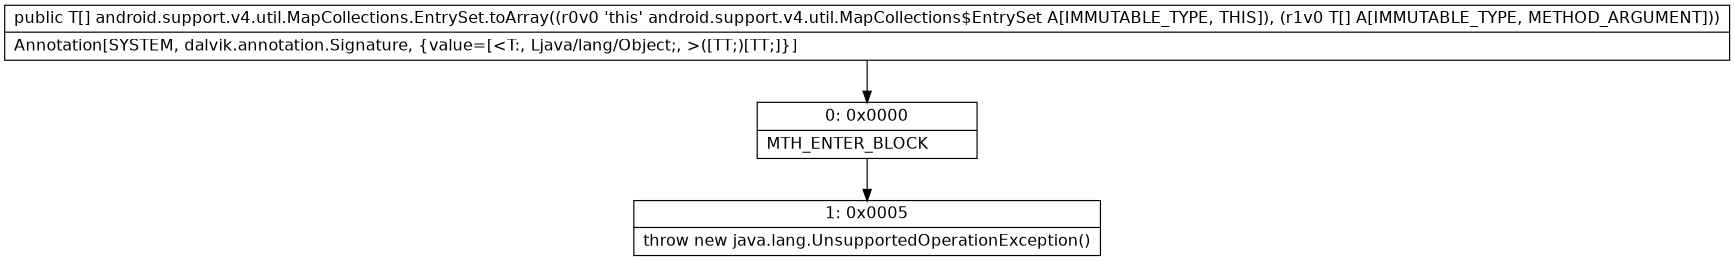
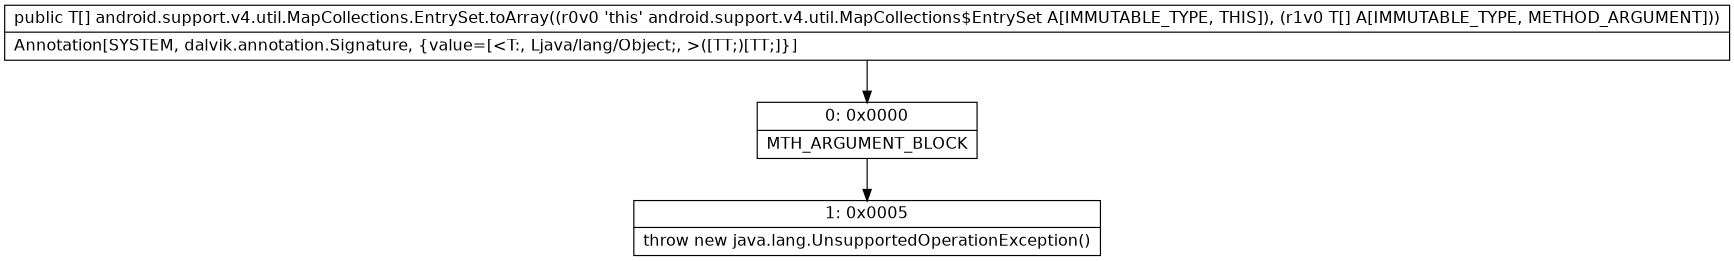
  digraph {
    fontname="DejaVu Sans"
    node [shape=record fontname="DejaVu Sans"]
    edge [fontname="DejaVu Sans"]
-   n1 [label="{0\:\ 0x0000|MTH_ENTER_BLOCK\l}"]
+   n1 [label="{0\:\ 0x0000|MTH_ARGUMENT_BLOCK\l}"]
    n2 [label="{1\:\ 0x0005|throw new java.lang.UnsupportedOperationException()\l}"]
    n3 [label="{public T[] android.support.v4.util.MapCollections.EntrySet.toArray((r0v0 'this' android.support.v4.util.MapCollections$EntrySet A[IMMUTABLE_TYPE, THIS]), (r1v0 T[] A[IMMUTABLE_TYPE, METHOD_ARGUMENT]))  | Annotation[SYSTEM, dalvik.annotation.Signature, \{value=[\<T:, Ljava\/lang\/Object;, \>([TT;)[TT;]\}]\l}"]
    n1 -> n2
    n3 -> n1
  }
